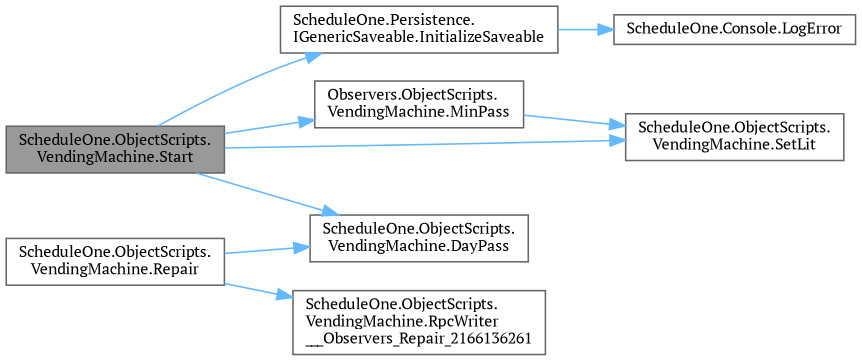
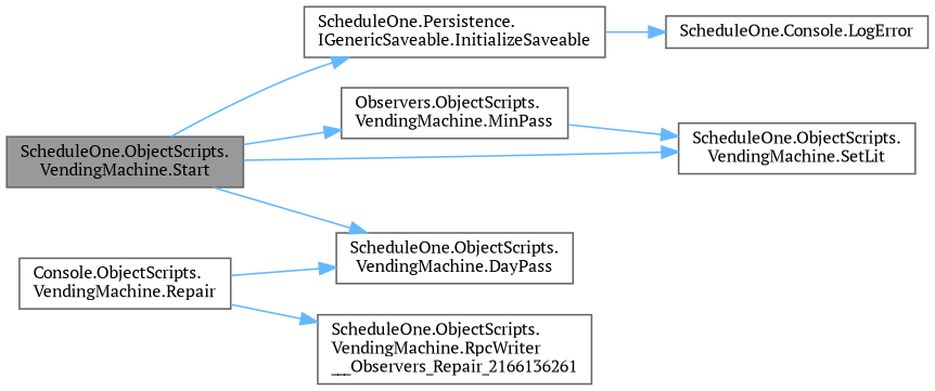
  digraph {
    fontname="PT Serif"
    rankdir=LR
    node [color=grey40 fillcolor=white fontname="PT Serif" fontsize=10 shape=box style=filled]
    edge [color=steelblue1 fontname="PT Serif" fontsize=10 labelfontname=Helvetica labelfontsize=10 style=solid]
    n1 [color=gray40 fillcolor=grey60 fontcolor=black height=0.2 label="ScheduleOne.ObjectScripts.\lVendingMachine.Start" width=0.4]
    n2 [height=0.2 label="ScheduleOne.ObjectScripts.\lVendingMachine.DayPass" width=0.4]
    n3 [height=0.2 label="ScheduleOne.Persistence.\lIGenericSaveable.InitializeSaveable" width=0.4]
    n4 [height=0.2 label="Observers.ObjectScripts.\lVendingMachine.MinPass" width=0.4]
    n5 [height=0.2 label="ScheduleOne.ObjectScripts.\lVendingMachine.SetLit" width=0.4]
    n6 [height=0.2 label="ScheduleOne.Console.LogError" width=0.4]
-   n7 [height=0.2 label="ScheduleOne.ObjectScripts.\lVendingMachine.Repair" width=0.4]
+   n7 [height=0.2 label="Console.ObjectScripts.\lVendingMachine.Repair" width=0.4]
    n8 [height=0.2 label="ScheduleOne.ObjectScripts.\lVendingMachine.RpcWriter\l___Observers_Repair_2166136261" width=0.4]
    n1 -> n2
    n1 -> n3
    n1 -> n4
    n1 -> n5
    n3 -> n6
    n4 -> n5
    n7 -> n2
    n7 -> n8
  }
